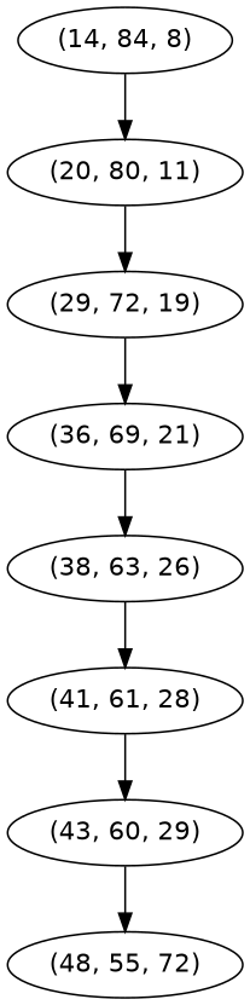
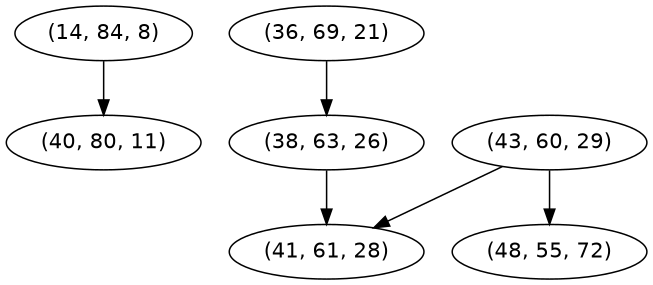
  digraph {
    fontname="DejaVu Sans"
    node [fontname="DejaVu Sans"]
    edge [fontname="DejaVu Sans"]
    n1 [label="(14, 84, 8)"]
-   "(20, 80, 11)"
-   "(29, 72, 19)"
+   "(20, 80, 11)" [label="(40, 80, 11)"]
    n4 [label="(36, 69, 21)"]
    "(38, 63, 26)"
    "(41, 61, 28)"
    "(43, 60, 29)"
    n8 [label="(48, 55, 72)"]
    n1 -> "(20, 80, 11)"
-   "(20, 80, 11)" -> "(29, 72, 19)"
-   "(29, 72, 19)" -> n4
    n4 -> "(38, 63, 26)"
    "(38, 63, 26)" -> "(41, 61, 28)"
-   "(41, 61, 28)" -> "(43, 60, 29)"
+   "(43, 60, 29)" -> "(41, 61, 28)"
    "(43, 60, 29)" -> n8
  }
